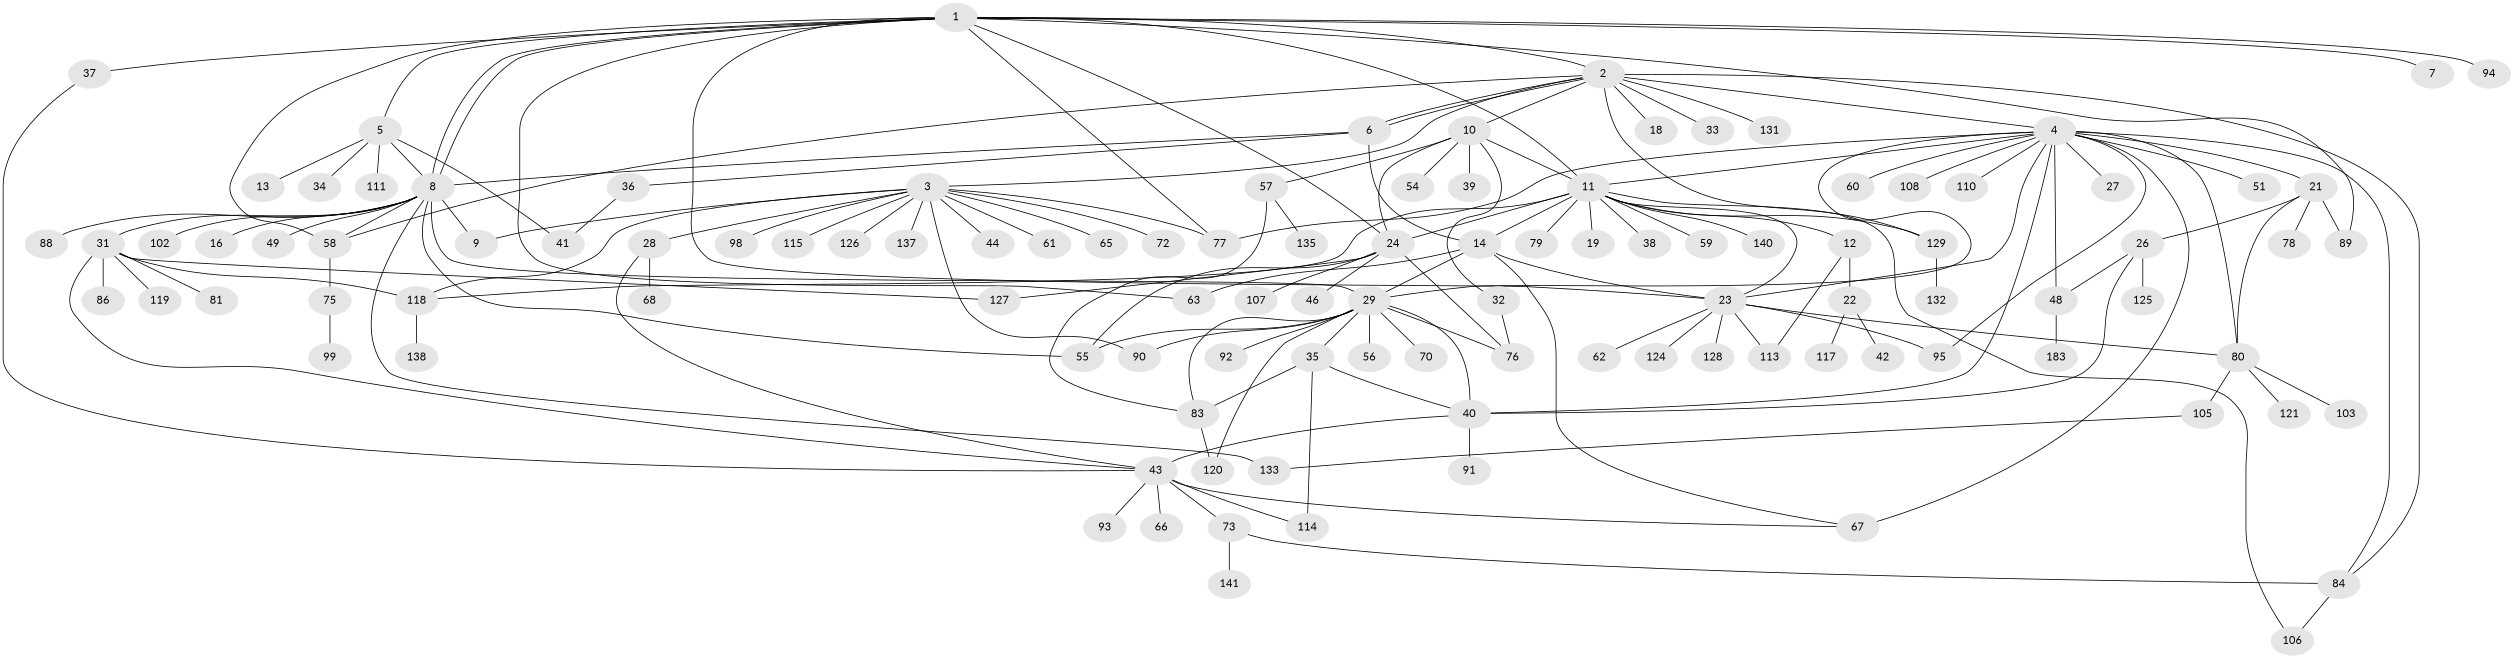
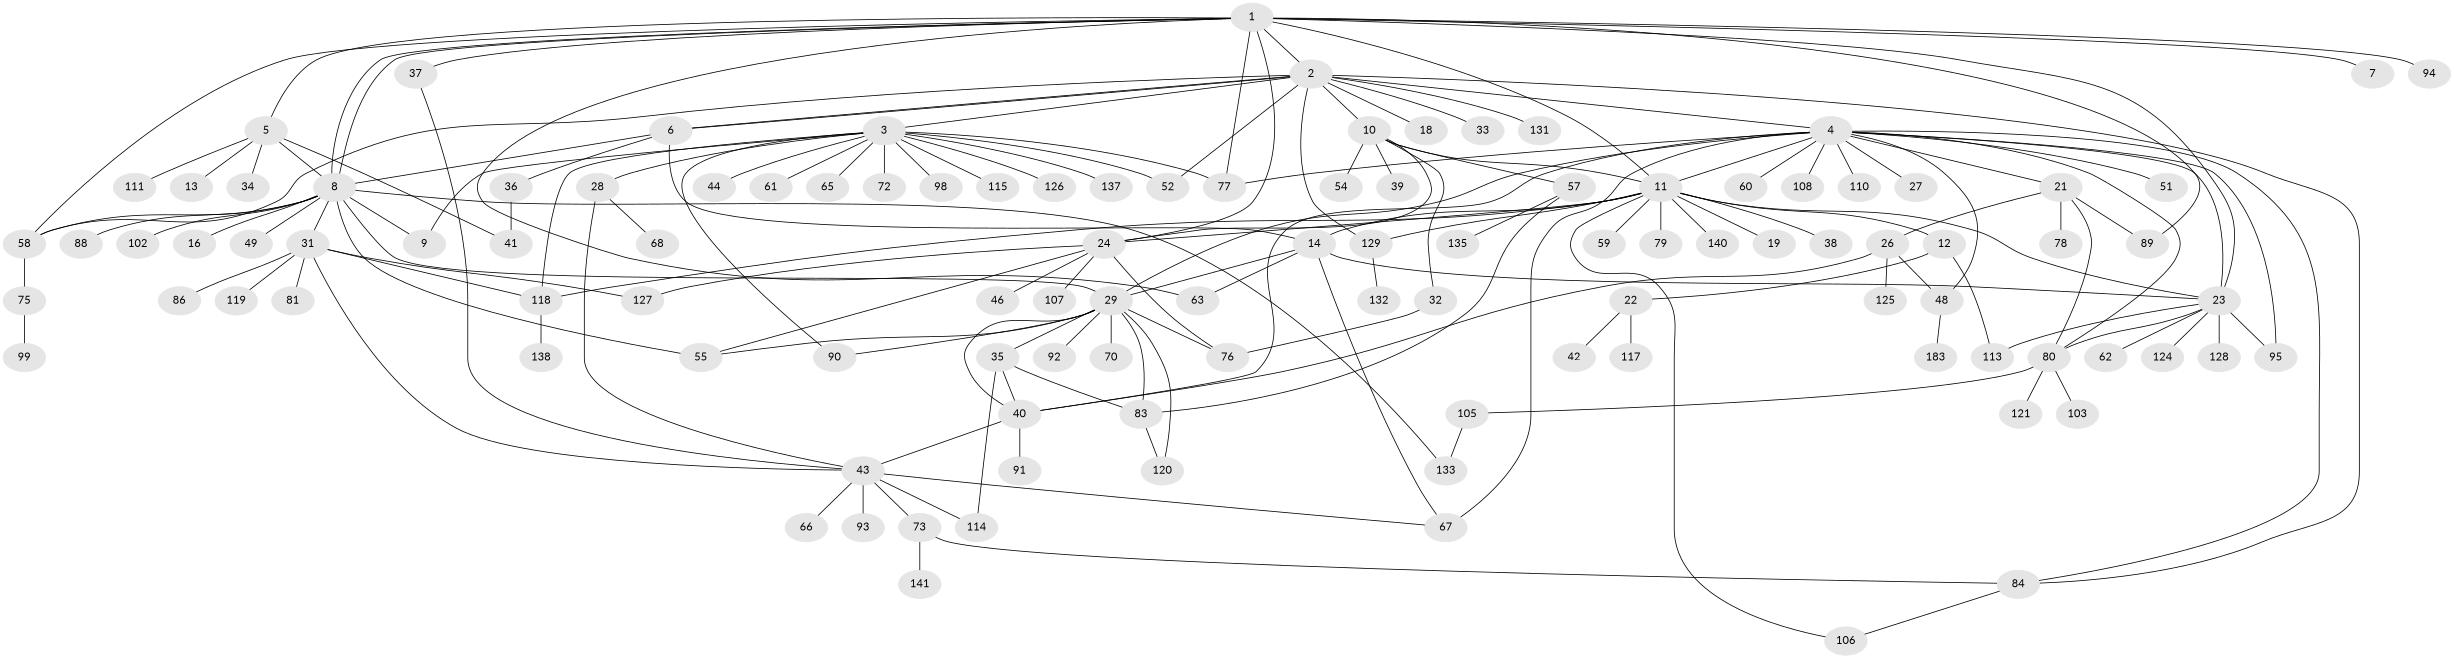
  graph {
    fontname=Lato
    node [color=gray90 fontname=Lato style=filled]
    edge [fontname=Lato]
    1 [super="+109"]
    2 [super="+100"]
    5 [super="+71"]
    7
    8 [super="+112"]
    11 [super="+20"]
    23 [super="+47"]
    24 [super="+85"]
    37 [super="+69"]
    58
    63
    77
    89
    94
    3 [super="+50"]
    4 [super="+17"]
    6 [super="+30"]
    10 [super="+15"]
    18
    33
+   52
    84 [super="+96"]
    129 [super="+136"]
    131
    13
    34
    41
    111
    9
    29 [super="+107"]
    16
    31 [super="+45"]
    49
    55
    88
    102
    133
    118 [super="+139"]
    14 [super="+25"]
    12
    19
    38
    59
    79
    106
    140
    80 [super="+101"]
    95
    113 [super="+122"]
    62
    124
    128
    46
    76 [super="+130"]
    n55 [label=107]
    127
    43 [super="+82"]
    75
    28
    44
    61
    65
    72
    90
    98
    115
    126
    137
    21 [super="+64"]
    27
    40 [super="+53"]
    48 [super="+74"]
    51
    60
    67 [super="+97"]
    108
    110
    36
    32
    39
    54
    57
    132
    68
    138
    26 [super="+116"]
    78
    35 [super="+87"]
-   56
    70
    83 [super="+134"]
    92
    120
    91
    n95 [label=183]
    103
    105
    121
    81
    86
    119
    135
    22
    42
    117
    125
    114
    66
    73
    93
    141
    99
    1 -- 2
    1 -- 5
    1 -- 7
    1 -- 8
    1 -- 8
    1 -- 11
    1 -- 23
    1 -- 24
    1 -- 37
    1 -- 58
    1 -- 63
    1 -- 77
    1 -- 89
    1 -- 94
    2 -- 58
    2 -- 3
    2 -- 4
    2 -- 6
    2 -- 6
    2 -- 10
    2 -- 18
    2 -- 33
+   2 -- 52
    2 -- 84
    2 -- 129
    2 -- 131
    5 -- 8
    5 -- 13
    5 -- 34
    5 -- 41
    5 -- 111
    8 -- 58
    8 -- 9
    8 -- 29
    8 -- 16
    8 -- 31
    8 -- 49
    8 -- 55
    8 -- 88
    8 -- 102
    8 -- 133
    11 -- 23
    11 -- 24
    11 -- 129
    11 -- 118
    11 -- 14
    11 -- 12
    11 -- 19
    11 -- 38
    11 -- 59
    11 -- 79
    11 -- 106
    11 -- 140
    23 -- 80
    23 -- 95
    23 -- 113
    23 -- 62
    23 -- 124
    23 -- 128
    24 -- 55
    24 -- 46
    24 -- 76
    24 -- n55
    24 -- 127
    37 -- 43
    58 -- 75
    3 -- 77
+   3 -- 52
    3 -- 9
    3 -- 118
    3 -- 28
    3 -- 44
    3 -- 61
    3 -- 65
    3 -- 72
    3 -- 90
    3 -- 98
    3 -- 115
    3 -- 126
    3 -- 137
    4 -- 11
    4 -- 23
    4 -- 77
    4 -- 84
    4 -- 29
    4 -- 80
    4 -- 95
    4 -- 21
    4 -- 27
    4 -- 40
    4 -- 48
    4 -- 51
    4 -- 60
    4 -- 67 [weight=2]
    4 -- 108
    4 -- 110
    6 -- 8
    6 -- 14
    6 -- 36
    10 -- 11
    10 -- 24
    10 -- 32
    10 -- 39
    10 -- 54
    10 -- 57
    84 -- 106
    129 -- 132
    29 -- 55
    29 -- 76
    29 -- 90
    29 -- 40
    29 -- 35
-   29 -- 56
    29 -- 70
    29 -- 83
    29 -- 92
    29 -- 120
    31 -- 118
    31 -- 127
    31 -- 43
    31 -- 81
    31 -- 86
    31 -- 119
    118 -- 138
    14 -- 23
    14 -- 63
    14 -- 29
    14 -- 67
    12 -- 113
    12 -- 22
    80 -- 103
    80 -- 105
    80 -- 121
    43 -- 67
    43 -- 114
    43 -- 66
    43 -- 73
    43 -- 93
    75 -- 99
    28 -- 43
    28 -- 68
    21 -- 89
    21 -- 80
    21 -- 26
    21 -- 78
    40 -- 43
    40 -- 91
    48 -- n95
    36 -- 41
    32 -- 76
    57 -- 83
    57 -- 135
    26 -- 40
    26 -- 48
    26 -- 125
    35 -- 40
    35 -- 83
    35 -- 114
    83 -- 120
    105 -- 133
    22 -- 42
    22 -- 117
    73 -- 84
    73 -- 141
  }
